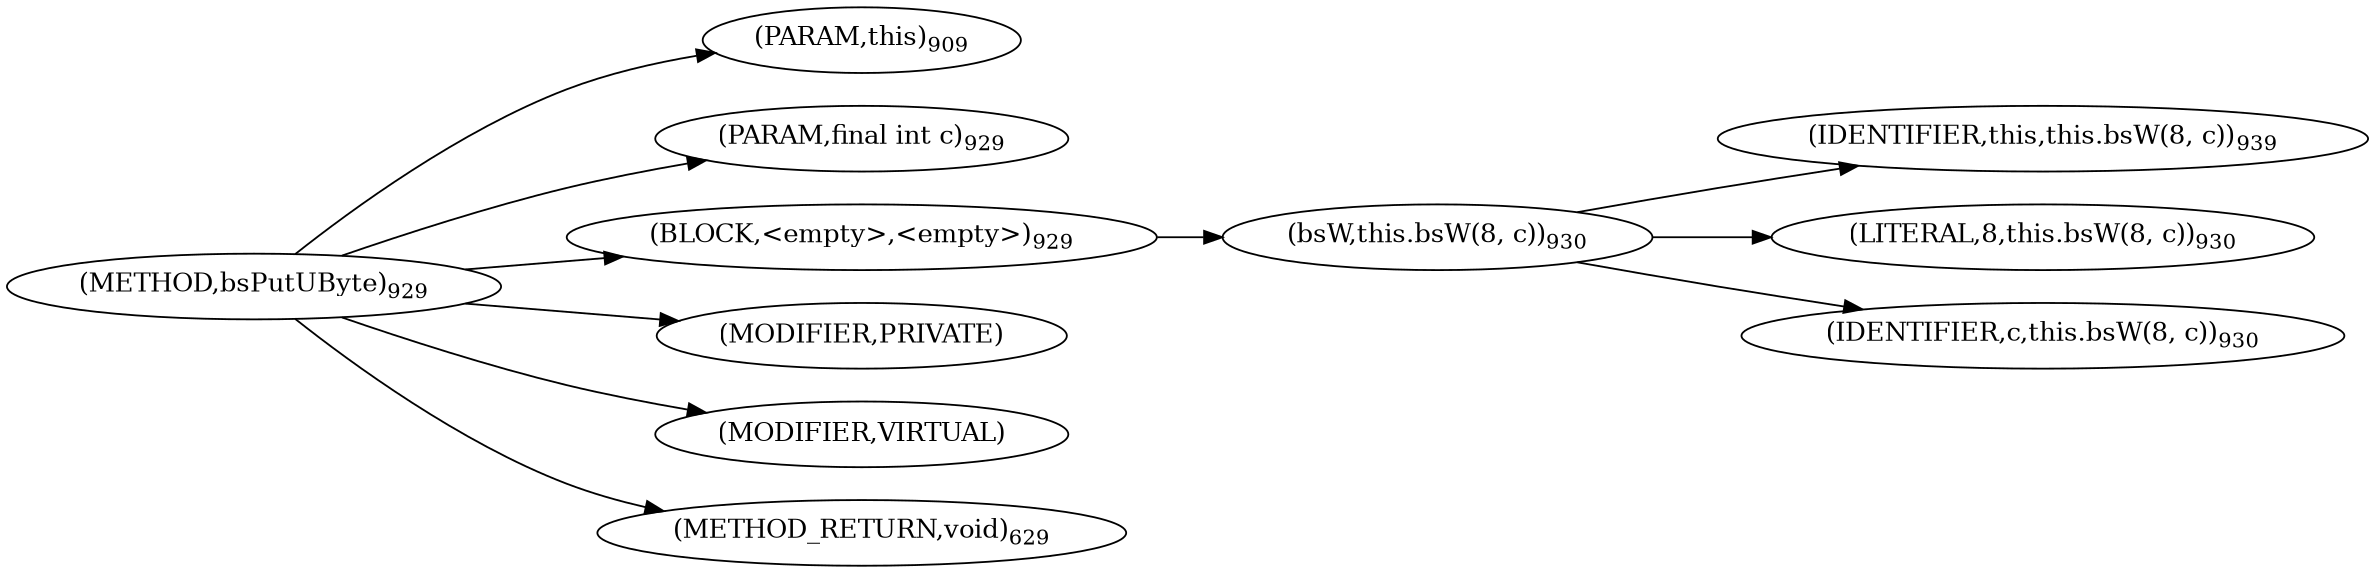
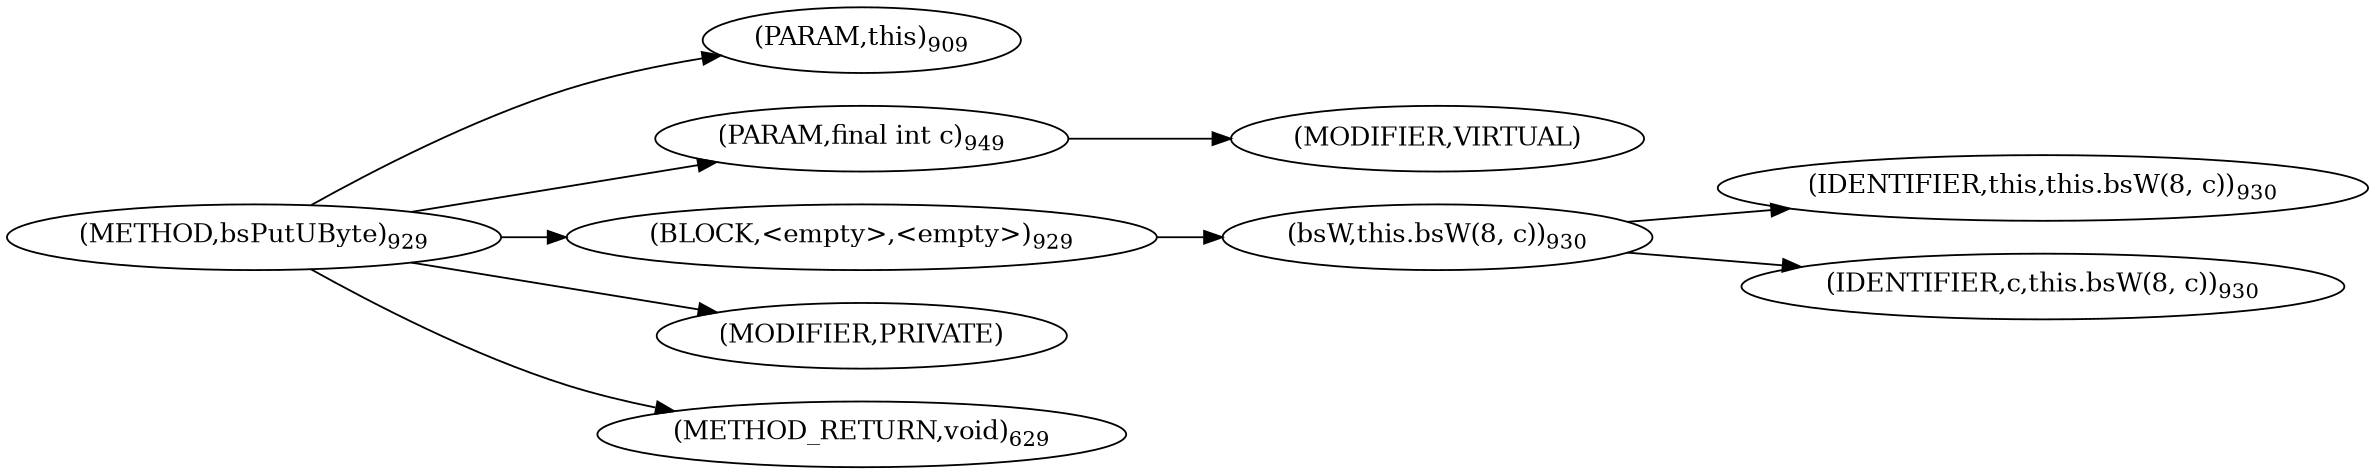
  digraph {
    rankdir=LR
    n1 [label=<(METHOD,bsPutUByte)<SUB>929</SUB>>]
    n2 [label=<(PARAM,this)<SUB>909</SUB>>]
-   n3 [label=<(PARAM,final int c)<SUB>929</SUB>>]
+   n3 [label=<(PARAM,final int c)<SUB>949</SUB>>]
    n4 [label=<(BLOCK,&lt;empty&gt;,&lt;empty&gt;)<SUB>929</SUB>>]
    n5 [label=<(MODIFIER,PRIVATE)>]
    n6 [label=<(MODIFIER,VIRTUAL)>]
    n7 [label=<(METHOD_RETURN,void)<SUB>629</SUB>>]
    n8 [label=<(bsW,this.bsW(8, c))<SUB>930</SUB>>]
-   n9 [label=<(IDENTIFIER,this,this.bsW(8, c))<SUB>939</SUB>>]
-   n10 [label=<(LITERAL,8,this.bsW(8, c))<SUB>930</SUB>>]
+   n9 [label=<(IDENTIFIER,this,this.bsW(8, c))<SUB>930</SUB>>]
    n11 [label=<(IDENTIFIER,c,this.bsW(8, c))<SUB>930</SUB>>]
    n1 -> n2
    n1 -> n3
    n1 -> n4
    n1 -> n5
-   n1 -> n6
+   n3 -> n6
    n1 -> n7
    n4 -> n8
    n8 -> n9
-   n8 -> n10
    n8 -> n11
  }
